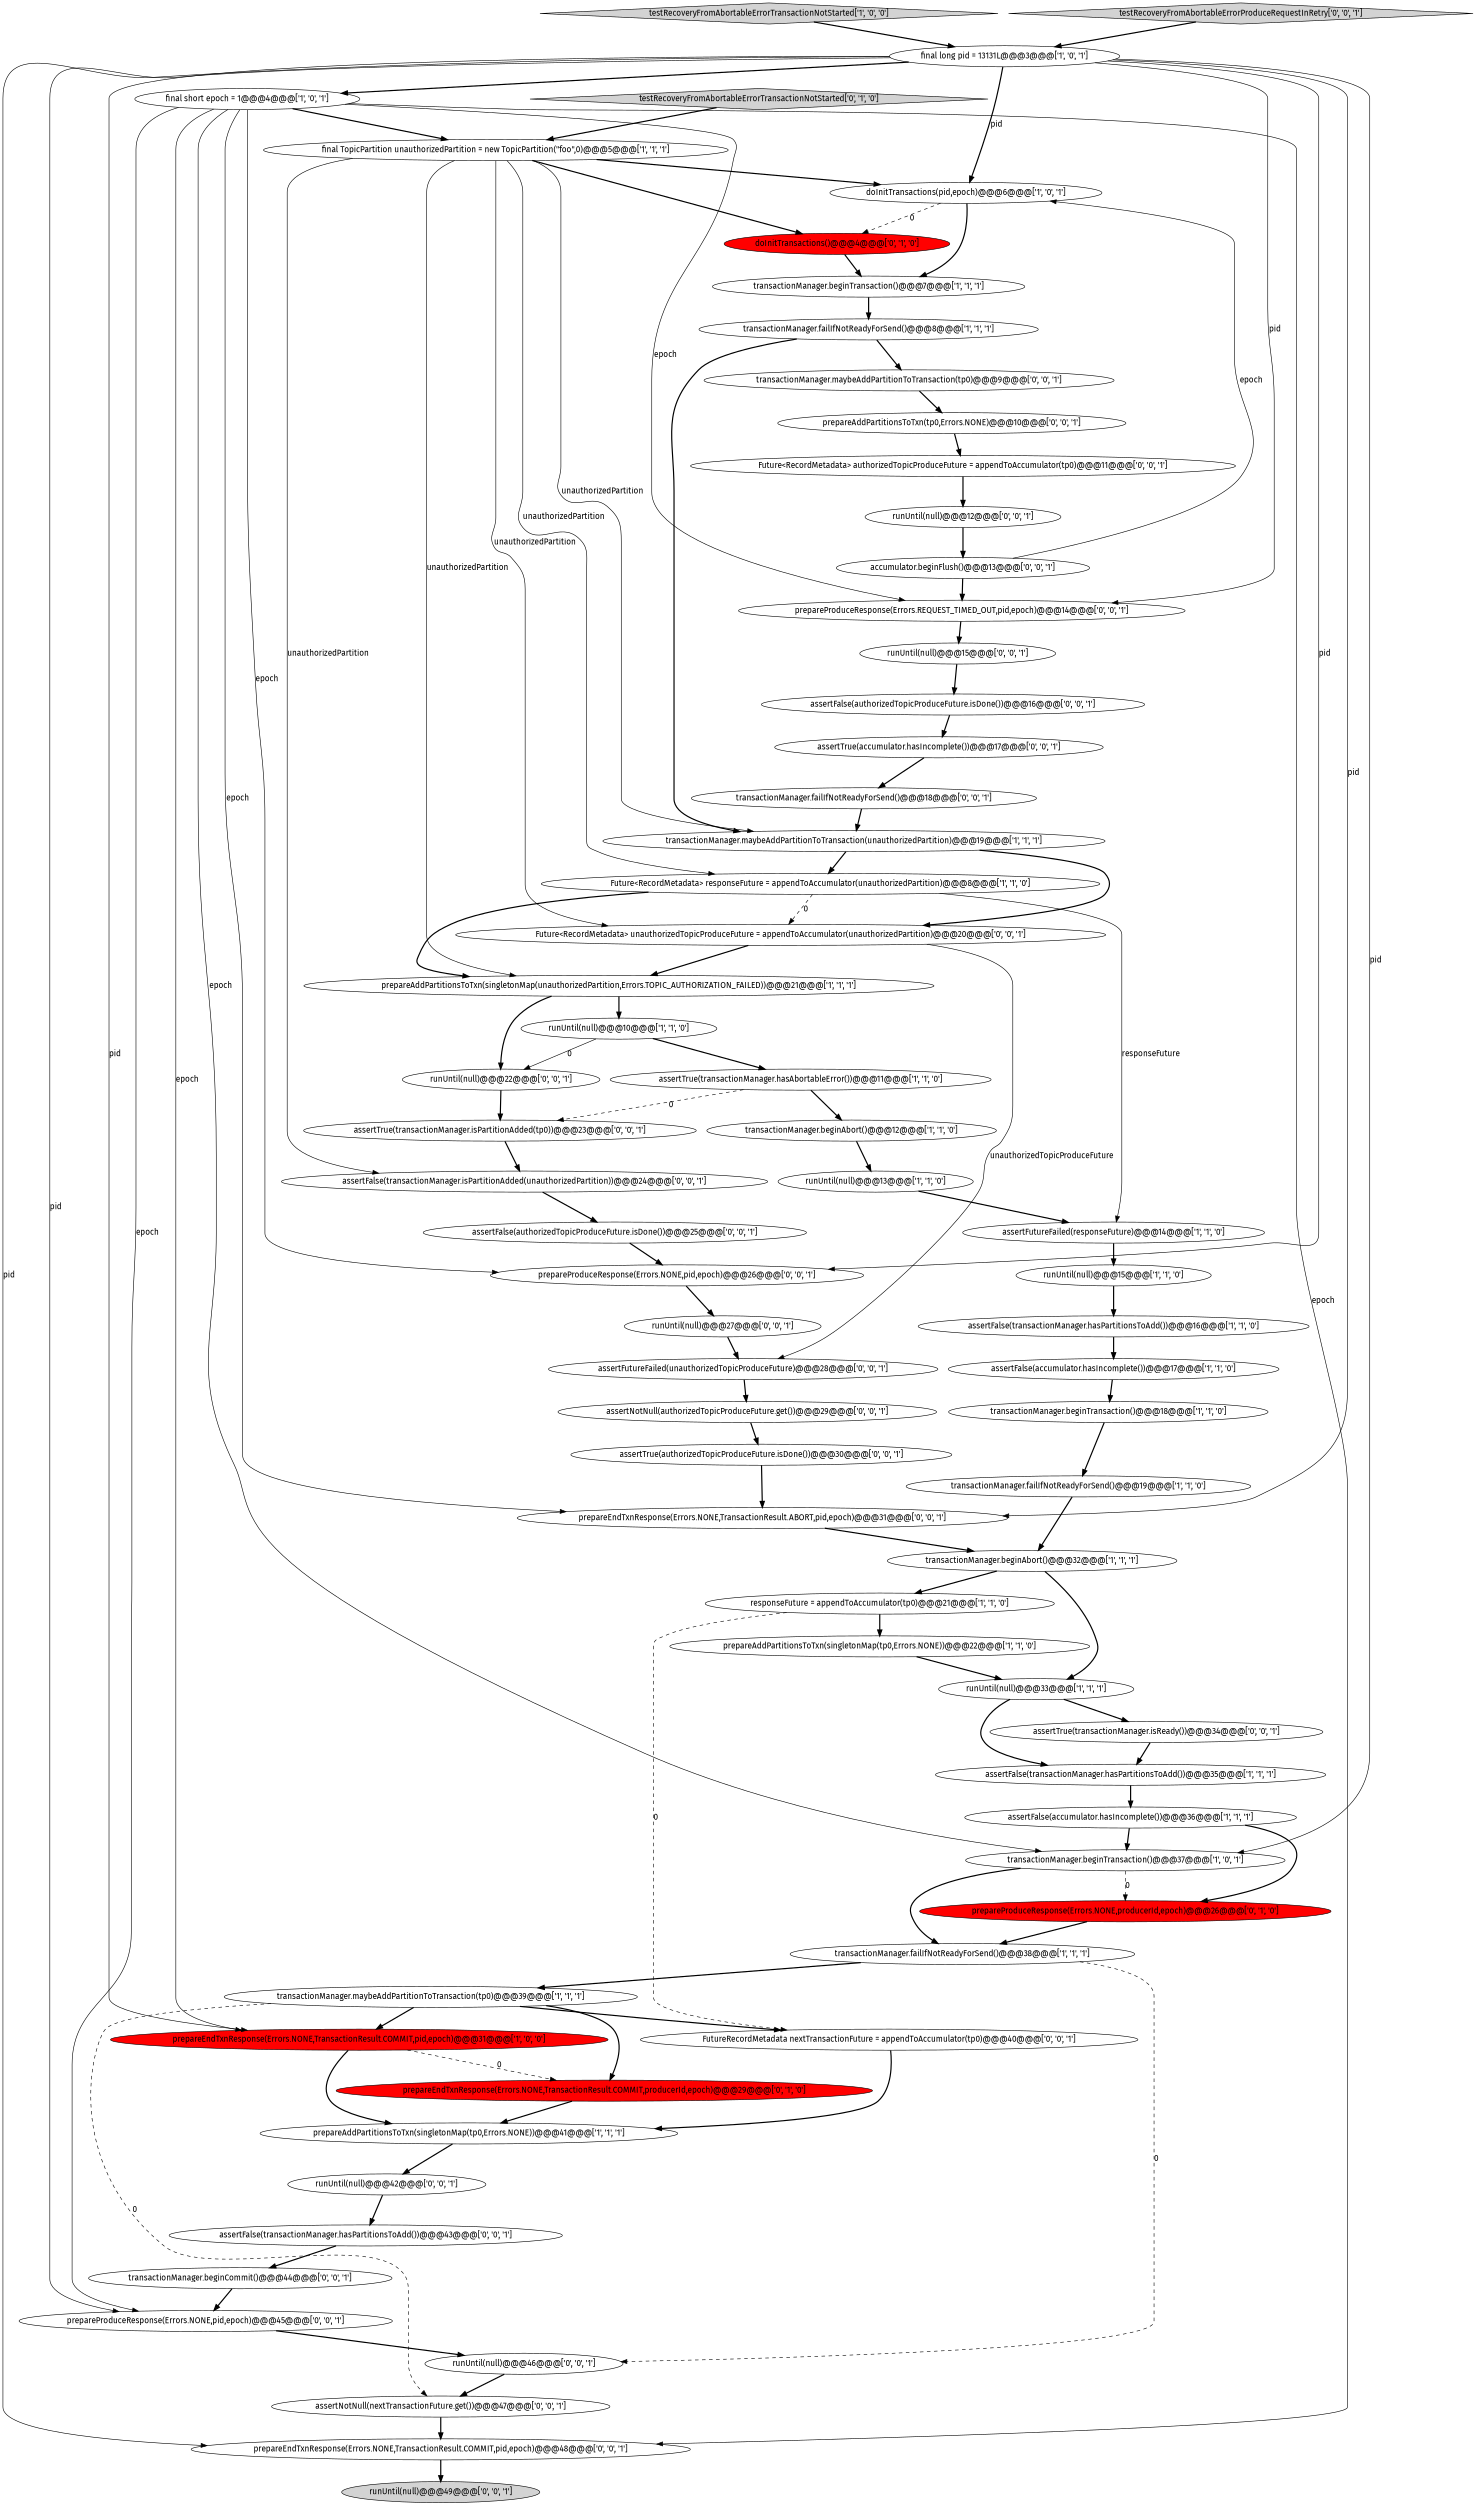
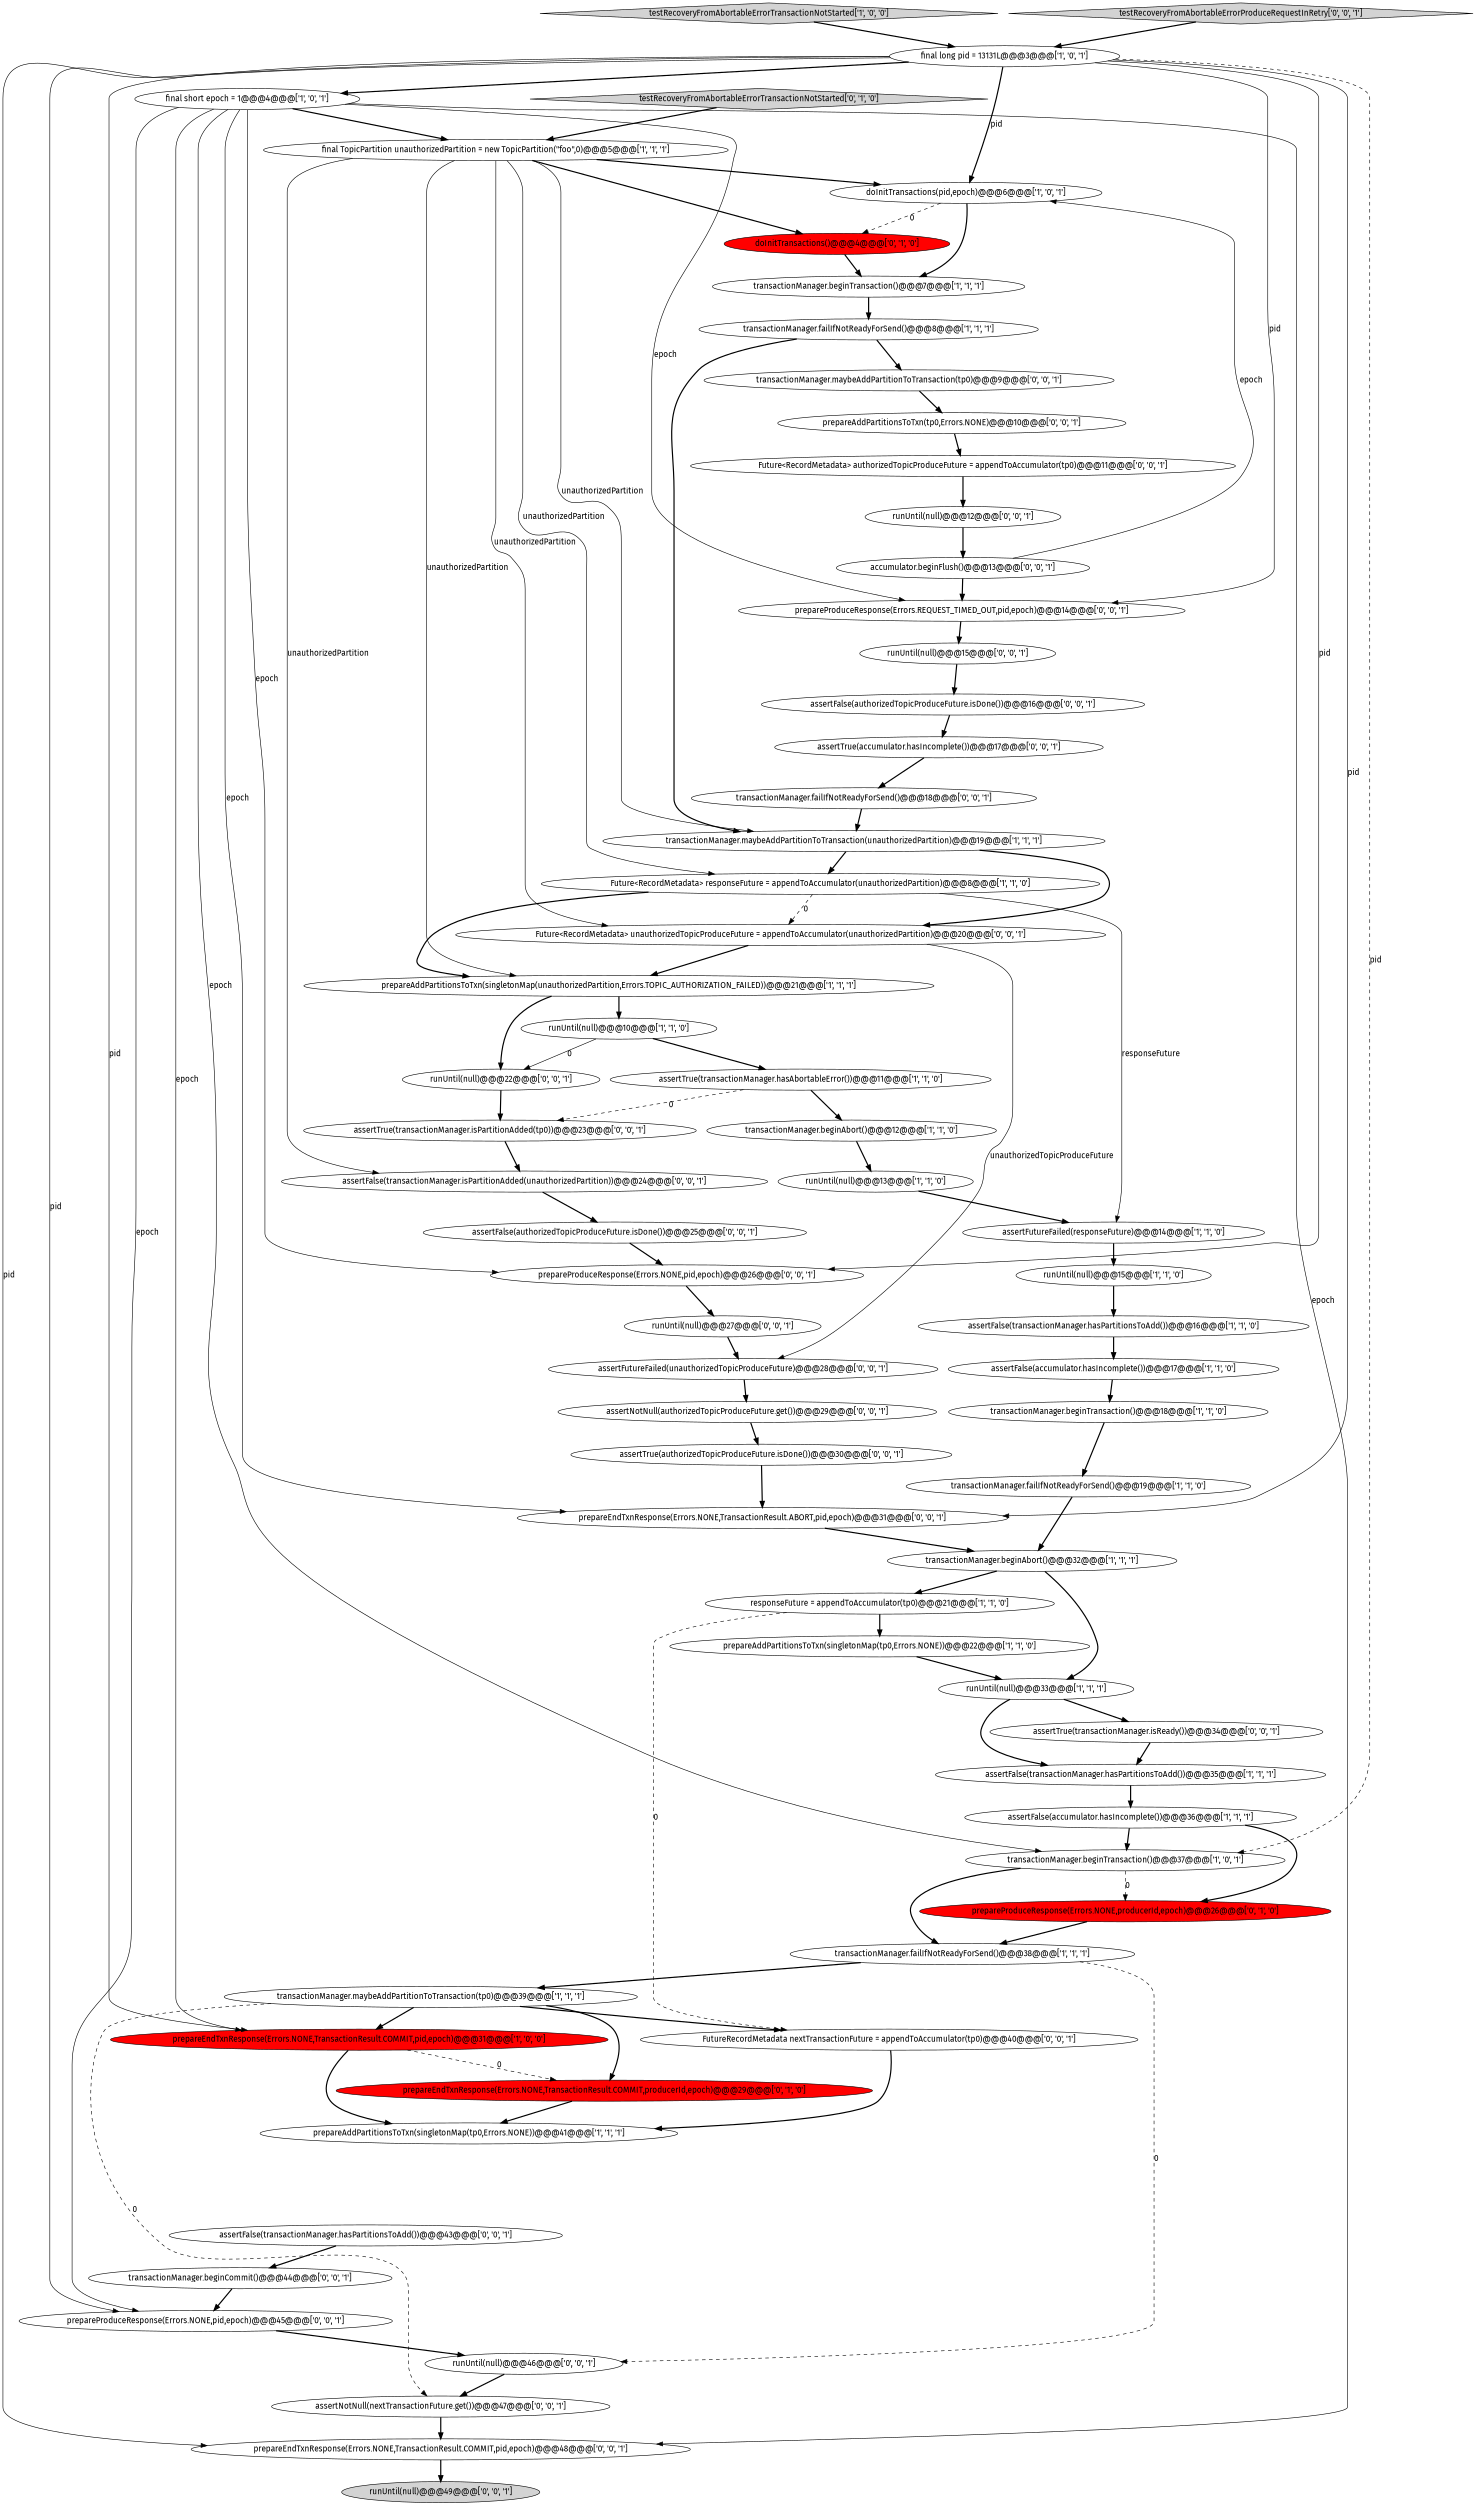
  digraph {
    fontname="Fira Sans"
    node [fillcolor=white fontname="Fira Sans" shape=ellipse style=filled]
    edge [fontname="Fira Sans" style=bold]
    n1 [label="prepareEndTxnResponse(Errors.NONE,TransactionResult.ABORT,pid,epoch)@@@31@@@['0', '0', '1']"]
    n2 [label="transactionManager.beginAbort()@@@32@@@['1', '1', '1']"]
    n3 [label="runUntil(null)@@@33@@@['1', '1', '1']"]
    n4 [label="responseFuture = appendToAccumulator(tp0)@@@21@@@['1', '1', '0']"]
    n5 [label="assertTrue(transactionManager.isPartitionAdded(tp0))@@@23@@@['0', '0', '1']"]
    n6 [label="assertFalse(transactionManager.isPartitionAdded(unauthorizedPartition))@@@24@@@['0', '0', '1']"]
    n7 [label="assertFalse(authorizedTopicProduceFuture.isDone())@@@25@@@['0', '0', '1']"]
    n8 [fillcolor=lightgray label="testRecoveryFromAbortableErrorTransactionNotStarted['0', '1', '0']" shape=diamond]
    n9 [label="final TopicPartition unauthorizedPartition = new TopicPartition(\"foo\",0)@@@5@@@['1', '1', '1']"]
    n10 [label="Future<RecordMetadata> unauthorizedTopicProduceFuture = appendToAccumulator(unauthorizedPartition)@@@20@@@['0', '0', '1']"]
    n11 [label="prepareAddPartitionsToTxn(singletonMap(unauthorizedPartition,Errors.TOPIC_AUTHORIZATION_FAILED))@@@21@@@['1', '1', '1']"]
    n12 [fillcolor=red label="doInitTransactions()@@@4@@@['0', '1', '0']"]
    n13 [label="doInitTransactions(pid,epoch)@@@6@@@['1', '0', '1']"]
    n14 [label="transactionManager.maybeAddPartitionToTransaction(unauthorizedPartition)@@@19@@@['1', '1', '1']"]
    n15 [label="Future<RecordMetadata> responseFuture = appendToAccumulator(unauthorizedPartition)@@@8@@@['1', '1', '0']"]
    n16 [label="assertFalse(transactionManager.hasPartitionsToAdd())@@@35@@@['1', '1', '1']"]
    n17 [label="assertTrue(transactionManager.isReady())@@@34@@@['0', '0', '1']"]
    n18 [label="prepareAddPartitionsToTxn(singletonMap(tp0,Errors.NONE))@@@22@@@['1', '1', '0']"]
    n19 [label="FutureRecordMetadata nextTransactionFuture = appendToAccumulator(tp0)@@@40@@@['0', '0', '1']"]
    n20 [label="prepareProduceResponse(Errors.NONE,pid,epoch)@@@26@@@['0', '0', '1']"]
    n21 [label="runUntil(null)@@@27@@@['0', '0', '1']"]
    n22 [label="assertFutureFailed(unauthorizedTopicProduceFuture)@@@28@@@['0', '0', '1']"]
    n23 [label="runUntil(null)@@@12@@@['0', '0', '1']"]
    n24 [label="accumulator.beginFlush()@@@13@@@['0', '0', '1']"]
    n25 [label="prepareProduceResponse(Errors.REQUEST_TIMED_OUT,pid,epoch)@@@14@@@['0', '0', '1']"]
    n26 [label="assertFutureFailed(responseFuture)@@@14@@@['1', '1', '0']"]
    n27 [label="runUntil(null)@@@15@@@['1', '1', '0']"]
    n28 [label="assertFalse(transactionManager.hasPartitionsToAdd())@@@16@@@['1', '1', '0']"]
    n29 [label="prepareEndTxnResponse(Errors.NONE,TransactionResult.COMMIT,pid,epoch)@@@48@@@['0', '0', '1']"]
    n30 [fillcolor=lightgray label="runUntil(null)@@@49@@@['0', '0', '1']"]
    n31 [label="assertFalse(accumulator.hasIncomplete())@@@36@@@['1', '1', '1']"]
    n32 [label="assertNotNull(authorizedTopicProduceFuture.get())@@@29@@@['0', '0', '1']"]
    n33 [label="runUntil(null)@@@10@@@['1', '1', '0']"]
    n34 [label="runUntil(null)@@@22@@@['0', '0', '1']"]
    n35 [fillcolor=lightgray label="testRecoveryFromAbortableErrorTransactionNotStarted['1', '0', '0']" shape=diamond]
    n36 [label="final long pid = 13131L@@@3@@@['1', '0', '1']"]
    n37 [fillcolor=red label="prepareEndTxnResponse(Errors.NONE,TransactionResult.COMMIT,pid,epoch)@@@31@@@['1', '0', '0']"]
    n38 [label="transactionManager.beginTransaction()@@@37@@@['1', '0', '1']"]
    n39 [label="final short epoch = 1@@@4@@@['1', '0', '1']"]
    n40 [label="prepareProduceResponse(Errors.NONE,pid,epoch)@@@45@@@['0', '0', '1']"]
    n41 [label="runUntil(null)@@@13@@@['1', '1', '0']"]
    n42 [label="assertFalse(accumulator.hasIncomplete())@@@17@@@['1', '1', '0']"]
    n43 [label="transactionManager.beginTransaction()@@@18@@@['1', '1', '0']"]
    n44 [label="transactionManager.failIfNotReadyForSend()@@@19@@@['1', '1', '0']"]
    n45 [label="transactionManager.beginTransaction()@@@7@@@['1', '1', '1']"]
    n46 [label="prepareAddPartitionsToTxn(tp0,Errors.NONE)@@@10@@@['0', '0', '1']"]
    n47 [label="Future<RecordMetadata> authorizedTopicProduceFuture = appendToAccumulator(tp0)@@@11@@@['0', '0', '1']"]
    n48 [label="prepareAddPartitionsToTxn(singletonMap(tp0,Errors.NONE))@@@41@@@['1', '1', '1']"]
    n49 [fillcolor=lightgray label="testRecoveryFromAbortableErrorProduceRequestInRetry['0', '0', '1']" shape=diamond]
    n50 [fillcolor=red label="prepareEndTxnResponse(Errors.NONE,TransactionResult.COMMIT,producerId,epoch)@@@29@@@['0', '1', '0']"]
-   n51 [label="runUntil(null)@@@42@@@['0', '0', '1']"]
    n52 [label="assertTrue(transactionManager.hasAbortableError())@@@11@@@['1', '1', '0']"]
    n53 [label="transactionManager.beginAbort()@@@12@@@['1', '1', '0']"]
    n54 [label="assertFalse(authorizedTopicProduceFuture.isDone())@@@16@@@['0', '0', '1']"]
    n55 [label="assertTrue(accumulator.hasIncomplete())@@@17@@@['0', '0', '1']"]
    n56 [label="transactionManager.failIfNotReadyForSend()@@@18@@@['0', '0', '1']"]
    n57 [label="runUntil(null)@@@15@@@['0', '0', '1']"]
    n58 [label="transactionManager.maybeAddPartitionToTransaction(tp0)@@@9@@@['0', '0', '1']"]
    n59 [label="assertFalse(transactionManager.hasPartitionsToAdd())@@@43@@@['0', '0', '1']"]
    n60 [label="transactionManager.beginCommit()@@@44@@@['0', '0', '1']"]
    n61 [label="assertTrue(authorizedTopicProduceFuture.isDone())@@@30@@@['0', '0', '1']"]
    n62 [label="transactionManager.failIfNotReadyForSend()@@@8@@@['1', '1', '1']"]
    n63 [fillcolor=red label="prepareProduceResponse(Errors.NONE,producerId,epoch)@@@26@@@['0', '1', '0']"]
    n64 [label="transactionManager.failIfNotReadyForSend()@@@38@@@['1', '1', '1']"]
    n65 [label="runUntil(null)@@@46@@@['0', '0', '1']"]
    n66 [label="transactionManager.maybeAddPartitionToTransaction(tp0)@@@39@@@['1', '1', '1']"]
    n67 [label="assertNotNull(nextTransactionFuture.get())@@@47@@@['0', '0', '1']"]
    n1 -> n2
    n2 -> n3
    n2 -> n4
    n3 -> n16
    n3 -> n17
    n4 -> n18
    n4 -> n19 [label=0 style=dashed]
    n5 -> n6
    n6 -> n7
    n7 -> n20
    n8 -> n9
    n9 -> n6 [label=unauthorizedPartition style=solid]
    n9 -> n10 [label=unauthorizedPartition style=solid]
    n9 -> n11 [label=unauthorizedPartition style=solid]
    n9 -> n12
    n9 -> n13
    n9 -> n14 [label=unauthorizedPartition style=solid]
    n9 -> n15 [label=unauthorizedPartition style=solid]
    n10 -> n11
    n10 -> n22 [label=unauthorizedTopicProduceFuture style=solid]
    n11 -> n33
    n11 -> n34
    n12 -> n45
    n13 -> n12 [label=0 style=dashed]
    n13 -> n45
    n14 -> n10
    n14 -> n15
    n15 -> n10 [label=0 style=dashed]
    n15 -> n11
    n15 -> n26 [label=responseFuture style=solid]
    n16 -> n31
    n17 -> n16
    n18 -> n3
    n19 -> n48
    n20 -> n21
    n21 -> n22
    n22 -> n32
    n23 -> n24
    n24 -> n13 [label=epoch style=solid]
    n24 -> n25
    n25 -> n57
    n26 -> n27
    n27 -> n28
    n28 -> n42
    n29 -> n30
    n31 -> n38
    n31 -> n63
    n32 -> n61
    n33 -> n34 [label=0 style=solid]
    n33 -> n52
    n34 -> n5
    n35 -> n36
    n36 -> n1 [label=pid style=solid]
    n36 -> n13 [label=pid]
    n36 -> n20 [label=pid style=solid]
    n36 -> n25 [label=pid style=solid]
    n36 -> n29 [label=pid style=solid]
    n36 -> n37 [label=pid style=solid]
-   n36 -> n38 [label=pid style=solid]
+   n36 -> n38 [label=pid style=dashed]
    n36 -> n39
    n36 -> n40 [label=pid style=solid]
    n37 -> n48
    n37 -> n50 [label=0 style=dashed]
    n38 -> n63 [label=0 style=dashed]
    n38 -> n64
    n39 -> n1 [label=epoch style=solid]
    n39 -> n9
    n39 -> n20 [label=epoch style=solid]
    n39 -> n25 [label=epoch style=solid]
    n39 -> n29 [label=epoch style=solid]
    n39 -> n37 [label=epoch style=solid]
    n39 -> n38 [label=epoch style=solid]
    n39 -> n40 [label=epoch style=solid]
    n40 -> n65
    n41 -> n26
    n42 -> n43
    n43 -> n44
    n44 -> n2
    n45 -> n62
    n46 -> n47
    n47 -> n23
-   n48 -> n51
    n49 -> n36
    n50 -> n48
-   n51 -> n59
    n52 -> n5 [label=0 style=dashed]
    n52 -> n53
    n53 -> n41
    n54 -> n55
    n55 -> n56
    n56 -> n14
    n57 -> n54
    n58 -> n46
    n59 -> n60
    n60 -> n40
    n61 -> n1
    n62 -> n14
    n62 -> n58
    n63 -> n64
    n64 -> n65 [label=0 style=dashed]
    n64 -> n66
    n65 -> n67
    n66 -> n19
    n66 -> n37
    n66 -> n50
    n66 -> n67 [label=0 style=dashed]
    n67 -> n29
  }
